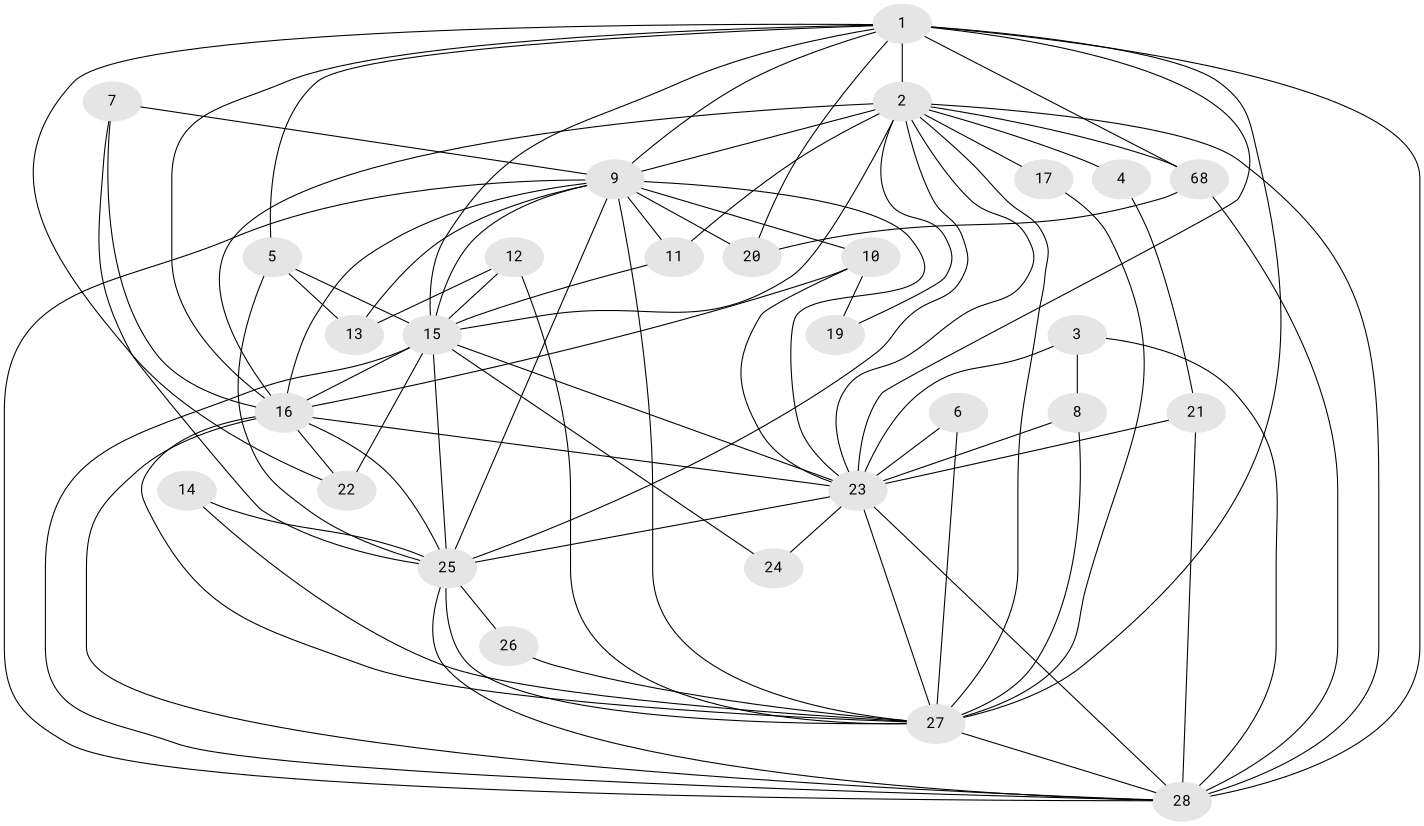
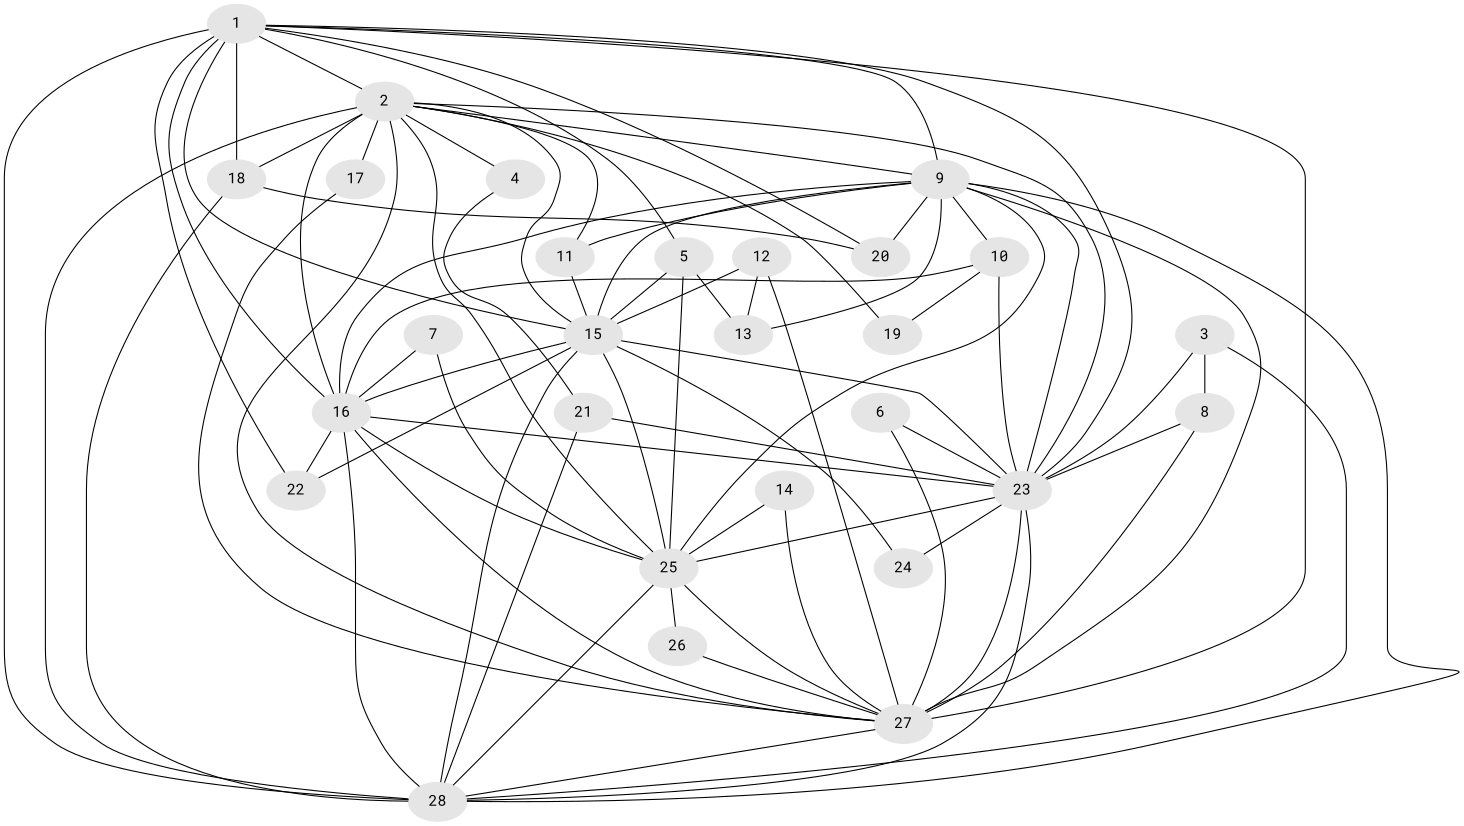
  graph {
    fontname="Roboto Mono"
    node [color=gray90 fontname="Roboto Mono" style=filled]
    edge [fontname="Roboto Mono" weight=1.0]
    1
    2
    5
    9
    15
    16
-   18 [label=68]
+   18
    20
    23
    27
    28
    22
    25
    4
    11
    17
    19
    13
    10
    24
    26
    21
    3
    8
    6
    7
    12
    14
    1 -- 2 [weight=2.0]
    1 -- 5
    1 -- 9 [weight=2.0]
    1 -- 15 [weight=3.0]
    1 -- 16 [weight=2.0]
    1 -- 18
    1 -- 20
    1 -- 23 [weight=2.0]
    1 -- 27 [weight=3.0]
    1 -- 28 [weight=4.0]
    1 -- 22 [weight=2.0]
    2 -- 9
    2 -- 15
    2 -- 16 [weight=2.0]
    2 -- 18
    2 -- 23
    2 -- 27
    2 -- 28
    2 -- 25
    2 -- 4
    2 -- 11
    2 -- 17 [weight=2.0]
    2 -- 19
    5 -- 15
    5 -- 25
    5 -- 13
    9 -- 15
    9 -- 16
    9 -- 20
    9 -- 23
    9 -- 27 [weight=2.0]
    9 -- 28 [weight=2.0]
    9 -- 25
    9 -- 11
    9 -- 13
    9 -- 10
    15 -- 16
    15 -- 23
    15 -- 28
    15 -- 22
    15 -- 25
    15 -- 24
    16 -- 23
    16 -- 27
    16 -- 28 [weight=2.0]
    16 -- 22 [weight=2.0]
    16 -- 25 [weight=2.0]
    18 -- 20
    18 -- 28
    23 -- 27 [weight=2.0]
    23 -- 28 [weight=2.0]
    23 -- 25 [weight=2.0]
    23 -- 24
    27 -- 28 [weight=2.0]
    25 -- 27
    25 -- 28 [weight=2.0]
    25 -- 26
    4 -- 21
    11 -- 15
    17 -- 27
    10 -- 16
    10 -- 23
    10 -- 19
    26 -- 27
    21 -- 23
    21 -- 28
    3 -- 23
    3 -- 28
    3 -- 8
    8 -- 23
    8 -- 27
    6 -- 23
    6 -- 27
-   7 -- 9
    7 -- 16
    7 -- 25
    12 -- 15
    12 -- 27
    12 -- 13
    14 -- 27
    14 -- 25
  }
